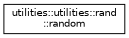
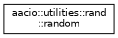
  digraph {
    rankdir=LR
-   n1 [color=black fillcolor=white fontname=Helvetica fontsize=10 height=0.2 label="utilities::utilities::rand\l::random" shape=record style=filled width=0.4]
+   n1 [color=black fillcolor=white fontname=Helvetica fontsize=10 height=0.2 label="aacio::utilities::rand\l::random" shape=record style=filled width=0.4]
  }
